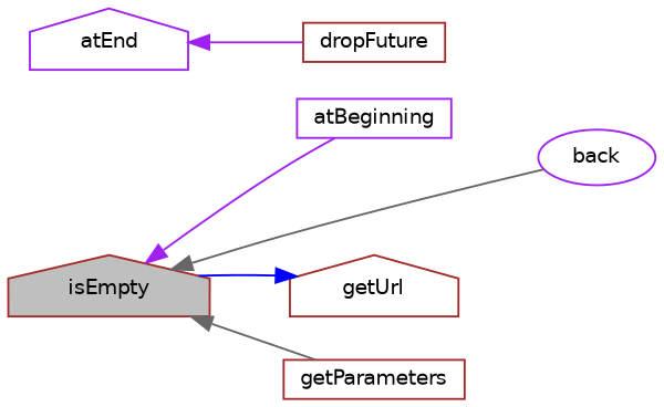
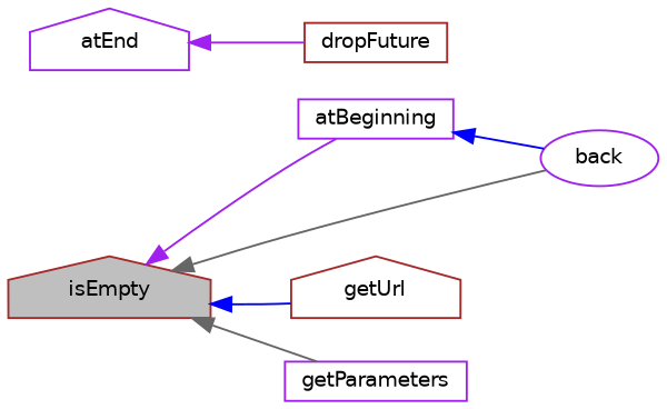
  digraph {
    rankdir=LR
    node [color=purple fillcolor=white fontname=Helvetica fontsize=10 shape=house style=filled]
    edge [color=purple dir=back fontname=Helvetica fontsize=10 labelfontname=Helvetica labelfontsize=10 style=solid]
    n1 [color=brown fillcolor=grey75 fontcolor=black height=0.2 label=isEmpty width=0.4]
    n2 [height=0.2 label=atBeginning shape=box width=0.4]
    n3 [height=0.2 label=back shape=ellipse width=0.4]
    n4 [color=brown height=0.2 label=getUrl width=0.4]
-   n5 [color=brown height=0.2 label=getParameters shape=box width=0.4]
+   n5 [height=0.2 label=getParameters shape=box width=0.4]
    n6 [height=0.2 label=atEnd width=0.4]
    n7 [color=brown height=0.2 label=dropFuture shape=box width=0.4]
    n1 -> n2
    n1 -> n3 [color=gray40]
-   n4 -> n1 [color=blue]
+   n1 -> n4 [color=blue]
    n1 -> n5 [color=gray40]
+   n2 -> n3 [color=blue]
    n6 -> n7
  }
